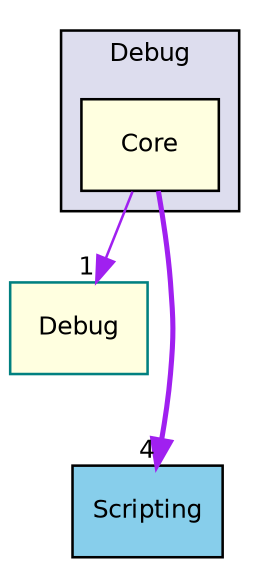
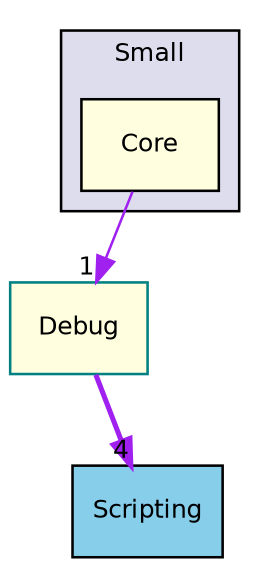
  digraph {
    compound=true
    node [color=black fillcolor=lightyellow fontname=Helvetica fontsize=10 shape=box style=filled]
    edge [color=purple labeldistance=1.5 labelfontname=Helvetica labelfontsize=10]
    n1 [label=Core pencolor=black]
    n2 [color=teal label=Debug]
    n3 [fillcolor=skyblue label=Scripting]
    subgraph cluster_1 {
      bgcolor="#ddddee"
      fontname=Helvetica
      fontsize=10
-     label=Debug
+     label=Small
      pencolor=black
      n1
    }
    n1 -> n2 [headlabel=1 style=solid]
-   n1 -> n3 [headlabel=4 style=bold]
+   n2 -> n3 [headlabel=4 style=bold]
  }
